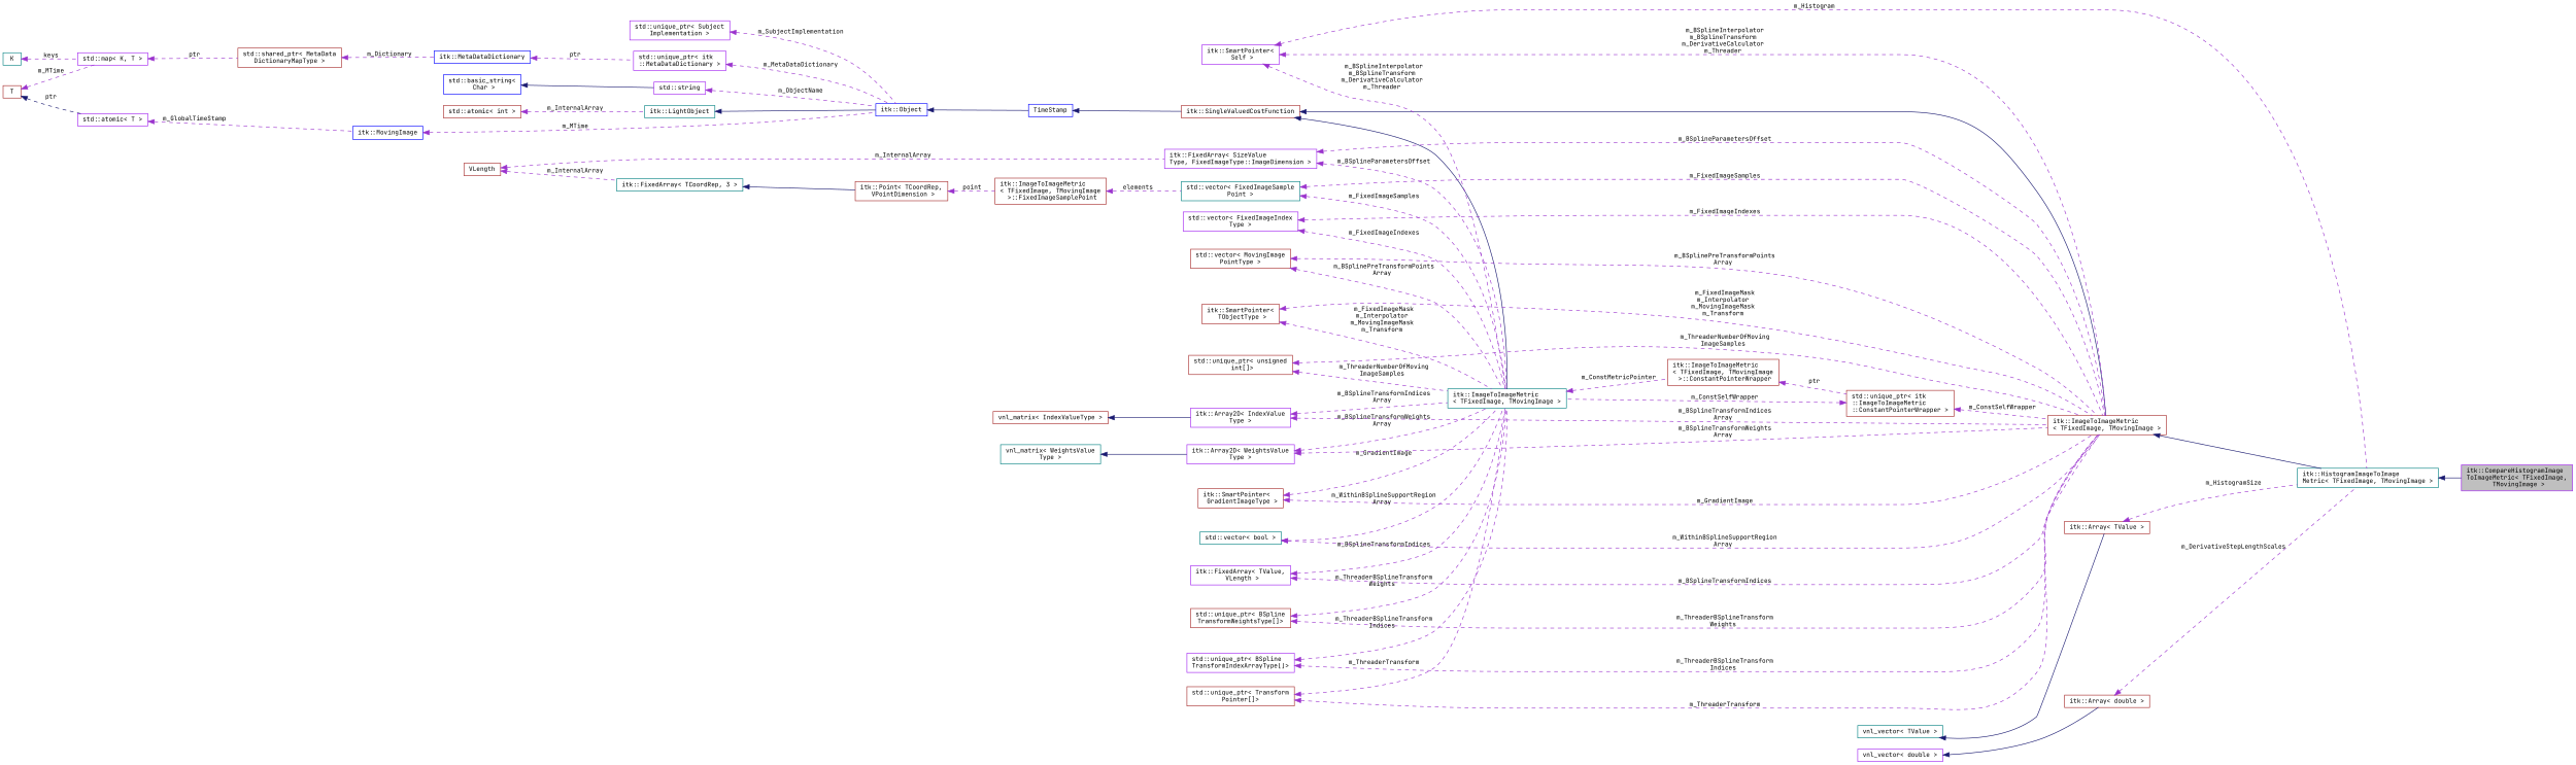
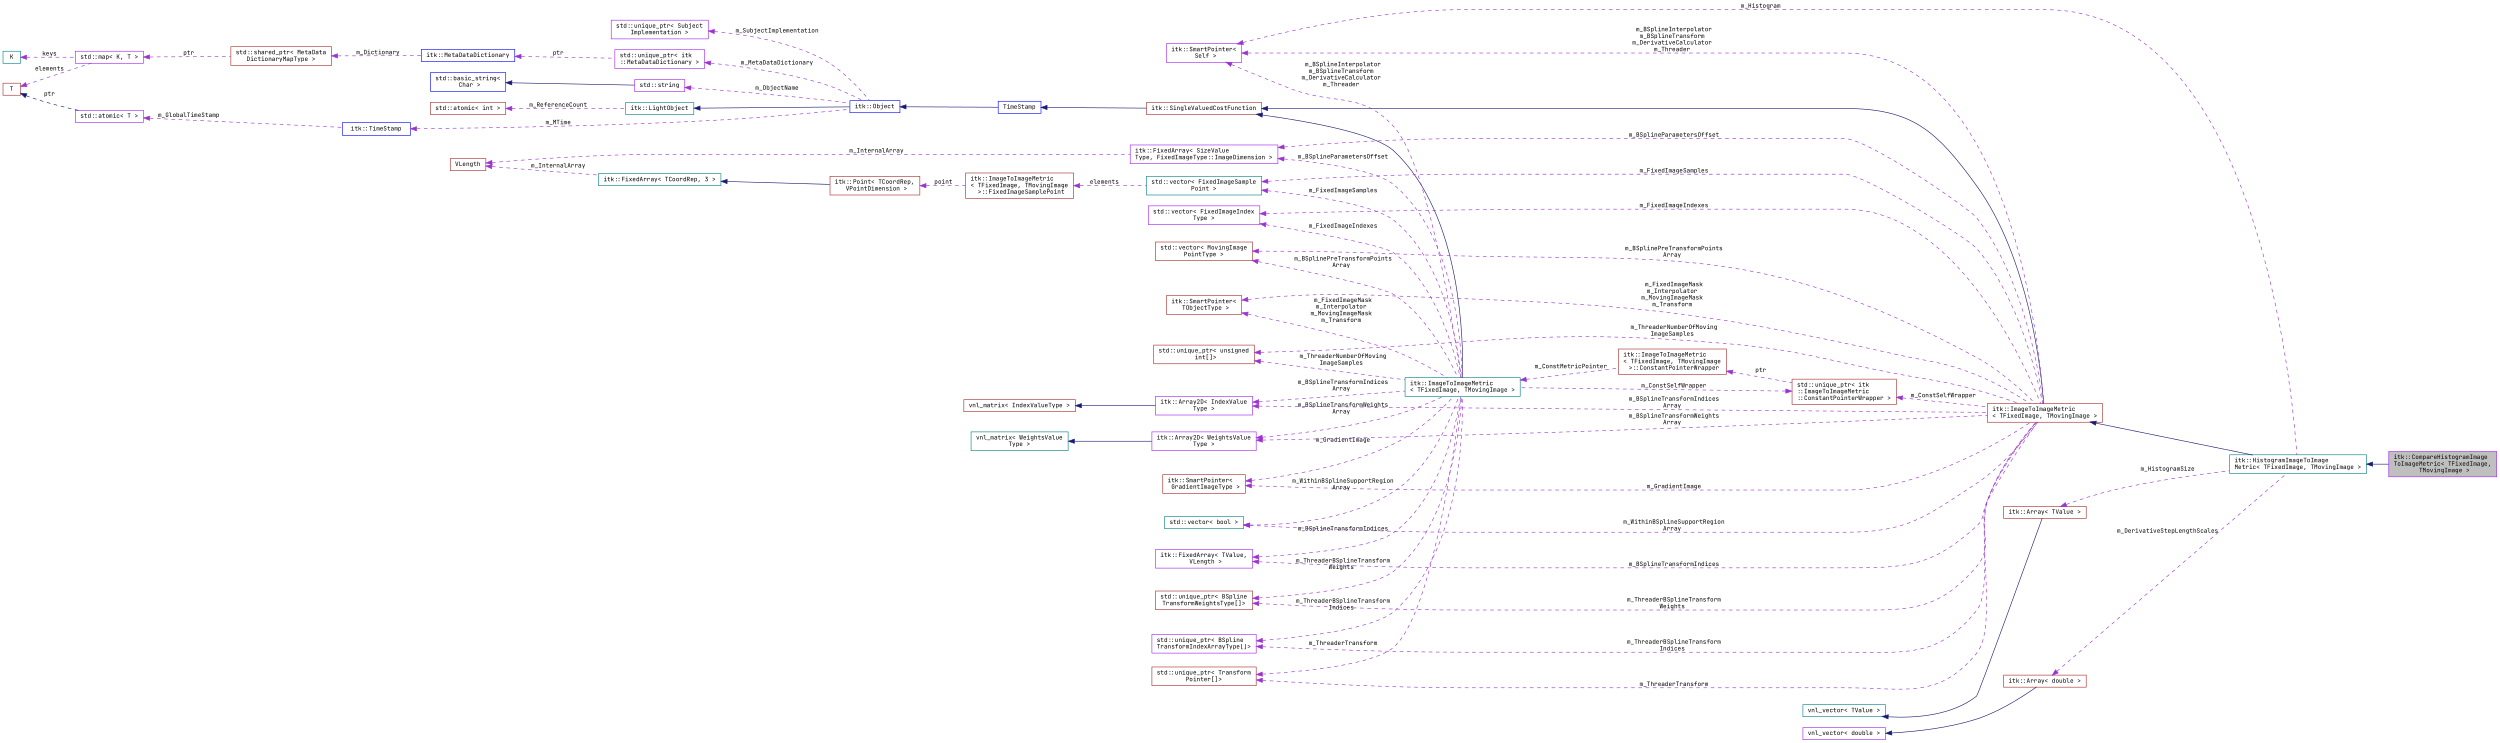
  digraph {
    fontname="JetBrains Mono"
    rankdir=LR
    node [color=brown fillcolor=white fontname="JetBrains Mono" fontsize=10 shape=record style=filled]
    edge [color=darkorchid3 dir=back fontname="JetBrains Mono" fontsize=10 labelfontname=Helvetica labelfontsize=10 style=dashed]
    n1 [color=purple fillcolor=grey75 fontcolor=black height=0.2 label="itk::CompareHistogramImage\lToImageMetric\< TFixedImage,\l TMovingImage \>" width=0.4]
    n2 [color=teal height=0.2 label="itk::HistogramImageToImage\lMetric\< TFixedImage, TMovingImage \>" width=0.4]
    n3 [height=0.2 label="itk::ImageToImageMetric\l\< TFixedImage, TMovingImage \>" width=0.4]
    n4 [height=0.2 label="itk::SingleValuedCostFunction" width=0.4]
    n5 [color=teal height=0.2 label="itk::ImageToImageMetric\l\< TFixedImage, TMovingImage \>" width=0.4]
    n6 [height=0.2 label="itk::ImageToImageMetric\l\< TFixedImage, TMovingImage\l \>::ConstantPointerWrapper" width=0.4]
    n7 [color=blue height=0.2 label=TimeStamp width=0.4]
    n8 [color=blue height=0.2 label="itk::Object" width=0.4]
    n9 [color=teal height=0.2 label="itk::LightObject" width=0.4]
    n10 [height=0.2 label="std::atomic\< int \>" width=0.4]
-   n11 [color=blue height=0.2 label="itk::MovingImage" width=0.4]
+   n11 [color=blue height=0.2 label="itk::TimeStamp" width=0.4]
    n12 [color=purple height=0.2 label="std::atomic\< T \>" width=0.4]
    n13 [height=0.2 label=T width=0.4]
    n14 [color=purple height=0.2 label="std::map\< K, T \>" width=0.4]
    n15 [height=0.2 label="std::shared_ptr\< MetaData\lDictionaryMapType \>" width=0.4]
    n16 [color=purple height=0.2 label="std::unique_ptr\< Subject\lImplementation \>" width=0.4]
    n17 [color=purple height=0.2 label="std::unique_ptr\< itk\l::MetaDataDictionary \>" width=0.4]
    n18 [color=blue height=0.2 label="itk::MetaDataDictionary" width=0.4]
    n19 [color=teal height=0.2 label=K width=0.4]
    n20 [color=purple height=0.2 label="std::string" width=0.4]
    n21 [color=blue height=0.2 label="std::basic_string\<\l Char \>" width=0.4]
    n22 [color=purple height=0.2 label="std::vector\< FixedImageIndex\lType \>" width=0.4]
    n23 [color=teal height=0.2 label="std::vector\< FixedImageSample\lPoint \>" width=0.4]
    n24 [height=0.2 label="itk::ImageToImageMetric\l\< TFixedImage, TMovingImage\l \>::FixedImageSamplePoint" width=0.4]
    n25 [height=0.2 label="itk::Point\< TCoordRep,\l VPointDimension \>" width=0.4]
    n26 [color=teal height=0.2 label="itk::FixedArray\< TCoordRep, 3 \>" width=0.4]
    n27 [height=0.2 label=VLength width=0.4]
    n28 [color=purple height=0.2 label="itk::FixedArray\< SizeValue\lType, FixedImageType::ImageDimension \>" width=0.4]
    n29 [height=0.2 label="itk::SmartPointer\<\l TObjectType \>" width=0.4]
    n30 [height=0.2 label="std::unique_ptr\< Transform\lPointer[]\>" width=0.4]
    n31 [height=0.2 label="itk::SmartPointer\<\l GradientImageType \>" width=0.4]
    n32 [color=purple height=0.2 label="itk::SmartPointer\<\l Self \>" width=0.4]
    n33 [color=purple height=0.2 label="itk::Array2D\< WeightsValue\lType \>" width=0.4]
    n34 [color=teal height=0.2 label="vnl_matrix\< WeightsValue\lType \>" width=0.4]
    n35 [color=purple height=0.2 label="itk::Array2D\< IndexValue\lType \>" width=0.4]
    n36 [height=0.2 label="vnl_matrix\< IndexValueType \>" width=0.4]
    n37 [height=0.2 label="std::vector\< MovingImage\lPointType \>" width=0.4]
    n38 [color=teal height=0.2 label="std::vector\< bool \>" width=0.4]
    n39 [color=purple height=0.2 label="itk::FixedArray\< TValue,\l VLength \>" width=0.4]
    n40 [height=0.2 label="std::unique_ptr\< BSpline\lTransformWeightsType[]\>" width=0.4]
    n41 [color=purple height=0.2 label="std::unique_ptr\< BSpline\lTransformIndexArrayType[]\>" width=0.4]
    n42 [height=0.2 label="std::unique_ptr\< itk\l::ImageToImageMetric\l::ConstantPointerWrapper \>" width=0.4]
    n43 [height=0.2 label="std::unique_ptr\< unsigned\l int[]\>" width=0.4]
    n44 [height=0.2 label="itk::Array\< TValue \>" width=0.4]
    n45 [color=teal height=0.2 label="vnl_vector\< TValue \>" width=0.4]
    n46 [height=0.2 label="itk::Array\< double \>" width=0.4]
    n47 [color=purple height=0.2 label="vnl_vector\< double \>" width=0.4]
    n2 -> n1 [color=midnightblue style=solid]
    n3 -> n2 [color=midnightblue style=solid]
    n4 -> n3 [color=midnightblue style=solid]
    n4 -> n5 [color=midnightblue style=solid]
    n5 -> n6 [label=" m_ConstMetricPointer"]
    n6 -> n42 [label=" ptr"]
    n7 -> n4 [color=midnightblue style=solid]
    n8 -> n7 [color=midnightblue style=solid]
    n9 -> n8 [color=midnightblue style=solid]
-   n10 -> n9 [label=" m_InternalArray"]
+   n10 -> n9 [label=" m_ReferenceCount"]
    n11 -> n8 [label=" m_MTime"]
    n12 -> n11 [label=" m_GlobalTimeStamp"]
    n13 -> n12 [color=midnightblue label=" ptr"]
-   n13 -> n14 [label=" m_MTime"]
+   n13 -> n14 [label=" elements"]
    n14 -> n15 [label=" ptr"]
    n15 -> n18 [label=" m_Dictionary"]
    n16 -> n8 [label=" m_SubjectImplementation"]
    n17 -> n8 [label=" m_MetaDataDictionary"]
    n18 -> n17 [label=" ptr"]
    n19 -> n14 [label=" keys"]
    n20 -> n8 [label=" m_ObjectName"]
    n21 -> n20 [color=midnightblue style=solid]
    n22 -> n3 [label=" m_FixedImageIndexes"]
    n22 -> n5 [label=" m_FixedImageIndexes"]
    n23 -> n3 [label=" m_FixedImageSamples"]
    n23 -> n5 [label=" m_FixedImageSamples"]
    n24 -> n23 [label=" elements"]
    n25 -> n24 [label=" point"]
    n26 -> n25 [color=midnightblue style=solid]
    n27 -> n26 [label=" m_InternalArray"]
    n27 -> n28 [label=" m_InternalArray"]
    n28 -> n3 [label=" m_BSplineParametersOffset"]
    n28 -> n5 [label=" m_BSplineParametersOffset"]
    n29 -> n3 [label=" m_FixedImageMask\nm_Interpolator\nm_MovingImageMask\nm_Transform"]
    n29 -> n5 [label=" m_FixedImageMask\nm_Interpolator\nm_MovingImageMask\nm_Transform"]
    n30 -> n3 [label=" m_ThreaderTransform"]
    n30 -> n5 [label=" m_ThreaderTransform"]
    n31 -> n3 [label=" m_GradientImage"]
    n31 -> n5 [label=" m_GradientImage"]
    n32 -> n2 [label=" m_Histogram"]
    n32 -> n3 [label=" m_BSplineInterpolator\nm_BSplineTransform\nm_DerivativeCalculator\nm_Threader"]
    n32 -> n5 [label=" m_BSplineInterpolator\nm_BSplineTransform\nm_DerivativeCalculator\nm_Threader"]
    n33 -> n3 [label=" m_BSplineTransformWeights\lArray"]
    n33 -> n5 [label=" m_BSplineTransformWeights\lArray"]
    n34 -> n33 [color=midnightblue style=solid]
    n35 -> n3 [label=" m_BSplineTransformIndices\lArray"]
    n35 -> n5 [label=" m_BSplineTransformIndices\lArray"]
    n36 -> n35 [color=midnightblue style=solid]
    n37 -> n3 [label=" m_BSplinePreTransformPoints\lArray"]
    n37 -> n5 [label=" m_BSplinePreTransformPoints\lArray"]
    n38 -> n3 [label=" m_WithinBSplineSupportRegion\lArray"]
    n38 -> n5 [label=" m_WithinBSplineSupportRegion\lArray"]
    n39 -> n3 [label=" m_BSplineTransformIndices"]
    n39 -> n5 [label=" m_BSplineTransformIndices"]
    n40 -> n3 [label=" m_ThreaderBSplineTransform\lWeights"]
    n40 -> n5 [label=" m_ThreaderBSplineTransform\lWeights"]
    n41 -> n3 [label=" m_ThreaderBSplineTransform\lIndices"]
    n41 -> n5 [label=" m_ThreaderBSplineTransform\lIndices"]
    n42 -> n3 [label=" m_ConstSelfWrapper"]
    n42 -> n5 [label=" m_ConstSelfWrapper"]
    n43 -> n3 [label=" m_ThreaderNumberOfMoving\lImageSamples"]
    n43 -> n5 [label=" m_ThreaderNumberOfMoving\lImageSamples"]
    n44 -> n2 [label=" m_HistogramSize"]
    n45 -> n44 [color=midnightblue style=solid]
    n46 -> n2 [label=" m_DerivativeStepLengthScales"]
    n47 -> n46 [color=midnightblue style=solid]
  }
